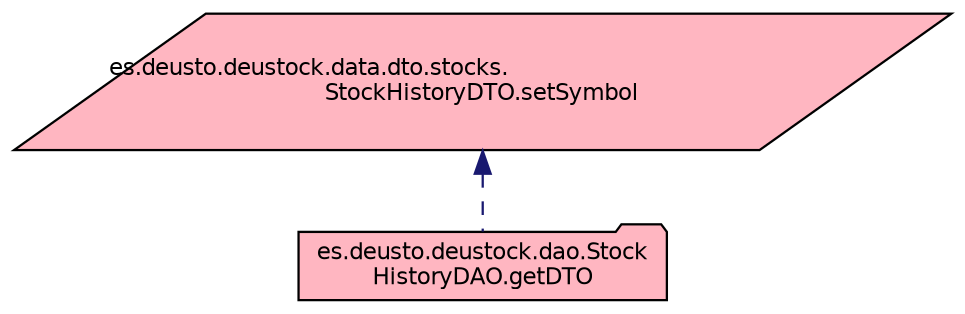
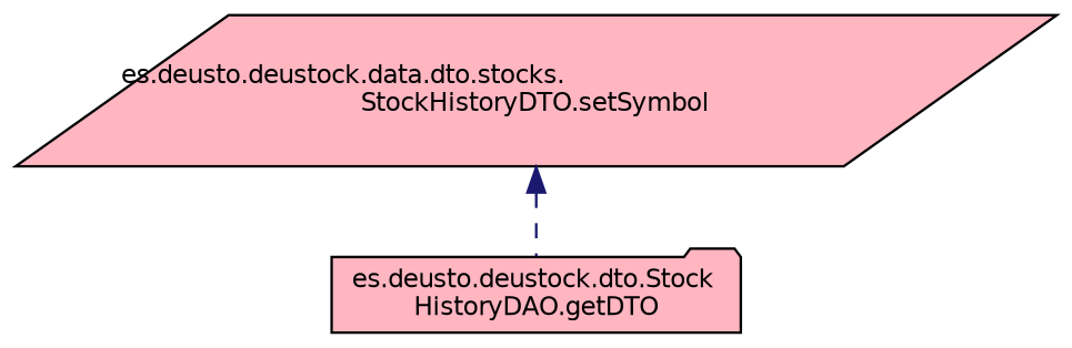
  digraph {
    rankdir=TB
    node [color=black fillcolor=lightpink fontname=Helvetica fontsize=10 style=filled]
    n1 [fontcolor=black height=0.2 label="es.deusto.deustock.data.dto.stocks.\lStockHistoryDTO.setSymbol" shape=parallelogram width=0.4]
-   n2 [height=0.2 label="es.deusto.deustock.dao.Stock\lHistoryDAO.getDTO" shape=folder width=0.4]
+   n2 [height=0.2 label="es.deusto.deustock.dto.Stock\lHistoryDAO.getDTO" shape=folder width=0.4]
    n1 -> n2 [color=midnightblue dir=back fontname=Helvetica fontsize=10 labelfontname=Helvetica labelfontsize=10 style=dashed]
  }
